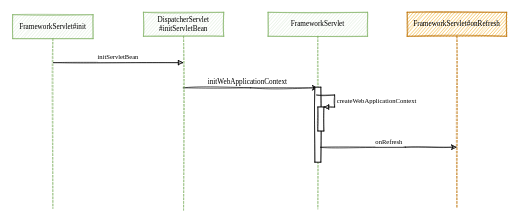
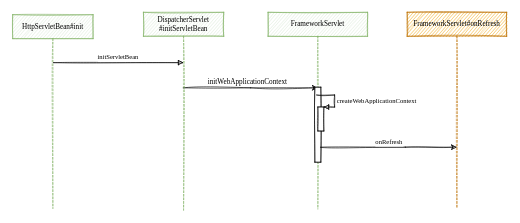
  <mxCell id="0" />
  <mxCell id="1" parent="0" />
  <mxCell id="2" value="" style="edgeStyle=orthogonalEdgeStyle;rounded=0;orthogonalLoop=1;jettySize=auto;fontFamily=Lucida Console;labelBorderColor=none;fillColor=#d5e8d4;strokeColor=#000000;sketch=1;" edge="1" parent="1" source="3" target="8"><mxGeometry relative="1" as="geometry"><Array as="points"><mxPoint x="417" y="146" /><mxPoint x="417" y="146" /></Array></mxGeometry></mxCell>
  <mxCell id="3" value="DispatcherServlet&#10;#initServletBean" style="shape=umlLifeline;perimeter=lifelinePerimeter;whiteSpace=wrap;container=1;collapsible=0;recursiveResize=0;outlineConnect=0;fillColor=#d5e8d4;strokeColor=#82b366;fontFamily=Lucida Console;labelBorderColor=none;sketch=1;" vertex="1" parent="1"><mxGeometry x="238" y="20" width="134" height="330" as="geometry" /></mxCell>
- <mxCell id="4" value="FrameworkServlet#init" style="shape=umlLifeline;perimeter=lifelinePerimeter;whiteSpace=wrap;container=1;collapsible=0;recursiveResize=0;outlineConnect=0;fillColor=#d5e8d4;strokeColor=#82b366;fontFamily=Lucida Console;labelBorderColor=none;sketch=1;" vertex="1" parent="1"><mxGeometry x="20" y="24" width="134" height="323" as="geometry" /></mxCell>
+ <mxCell id="4" value="HttpServletBean#init" style="shape=umlLifeline;perimeter=lifelinePerimeter;whiteSpace=wrap;container=1;collapsible=0;recursiveResize=0;outlineConnect=0;fillColor=#d5e8d4;strokeColor=#82b366;fontFamily=Lucida Console;labelBorderColor=none;sketch=1;" vertex="1" parent="1"><mxGeometry x="20" y="24" width="134" height="323" as="geometry" /></mxCell>
  <mxCell id="5" value="initServletBean" style="verticalAlign=bottom;endArrow=block;rounded=0;fontFamily=Lucida Console;labelBorderColor=none;fillColor=#d5e8d4;strokeColor=#000000;sketch=1;" edge="1" parent="4" target="3"><mxGeometry width="80" relative="1" as="geometry"><mxPoint x="68" y="80" as="sourcePoint" /><mxPoint x="148" y="80" as="targetPoint" /></mxGeometry></mxCell>
  <mxCell id="6" value="" style="edgeStyle=orthogonalEdgeStyle;rounded=0;orthogonalLoop=1;jettySize=auto;fontFamily=Lucida Console;labelBorderColor=none;fillColor=#d5e8d4;strokeColor=#000000;sketch=1;" edge="1" parent="1" source="8" target="13"><mxGeometry relative="1" as="geometry"><Array as="points"><mxPoint x="675" y="245" /><mxPoint x="675" y="245" /></Array></mxGeometry></mxCell>
  <mxCell id="7" value="onRefresh" style="edgeLabel;align=center;verticalAlign=middle;resizable=0;points=[];fontFamily=Lucida Console;labelBorderColor=none;" vertex="1" connectable="0" parent="6"><mxGeometry x="-0.118" y="4" relative="1" as="geometry"><mxPoint x="17" y="-6" as="offset" /></mxGeometry></mxCell>
  <mxCell id="8" value="FrameworkServlet" style="shape=umlLifeline;perimeter=lifelinePerimeter;whiteSpace=wrap;container=1;collapsible=0;recursiveResize=0;outlineConnect=0;fillColor=#d5e8d4;strokeColor=#82b366;fontFamily=Lucida Console;labelBorderColor=none;sketch=1;" vertex="1" parent="1"><mxGeometry x="446" y="20" width="166" height="328" as="geometry" /></mxCell>
  <mxCell id="9" value="" style="html=1;points=[];perimeter=orthogonalPerimeter;labelBorderColor=none;sketch=1;fontFamily=Lucida Console;" vertex="1" parent="8"><mxGeometry x="78" y="125" width="10" height="125" as="geometry" /></mxCell>
  <mxCell id="10" value="" style="html=1;points=[];perimeter=orthogonalPerimeter;labelBorderColor=none;sketch=1;fontFamily=Lucida Console;" vertex="1" parent="8"><mxGeometry x="83" y="158" width="10" height="40" as="geometry" /></mxCell>
  <mxCell id="11" value="createWebApplicationContext" style="edgeStyle=orthogonalEdgeStyle;html=1;align=left;spacingLeft=2;endArrow=block;rounded=0;entryX=1;entryY=0;labelBorderColor=none;sketch=1;fontFamily=Lucida Console;strokeColor=#000000;" edge="1" target="10" parent="8"><mxGeometry x="0.147" relative="1" as="geometry"><mxPoint x="81" y="138" as="sourcePoint" /><Array as="points"><mxPoint x="111" y="138" /></Array><mxPoint as="offset" /></mxGeometry></mxCell>
  <mxCell id="12" value="initWebApplicationContext" style="text;align=center;verticalAlign=middle;resizable=0;points=[];autosize=1;strokeColor=none;fillColor=none;fontFamily=Lucida Console;labelBorderColor=none;" vertex="1" parent="1"><mxGeometry x="333" y="126" width="158" height="18" as="geometry" /></mxCell>
  <mxCell id="13" value="FrameworkServlet#onRefresh" style="shape=umlLifeline;perimeter=lifelinePerimeter;whiteSpace=wrap;container=1;collapsible=0;recursiveResize=0;outlineConnect=0;fillColor=#f0a30a;strokeColor=#BD7000;fontFamily=Lucida Console;labelBorderColor=none;sketch=1;fontColor=#000000;" vertex="1" parent="1"><mxGeometry x="678" y="20" width="166" height="326" as="geometry" /></mxCell>
